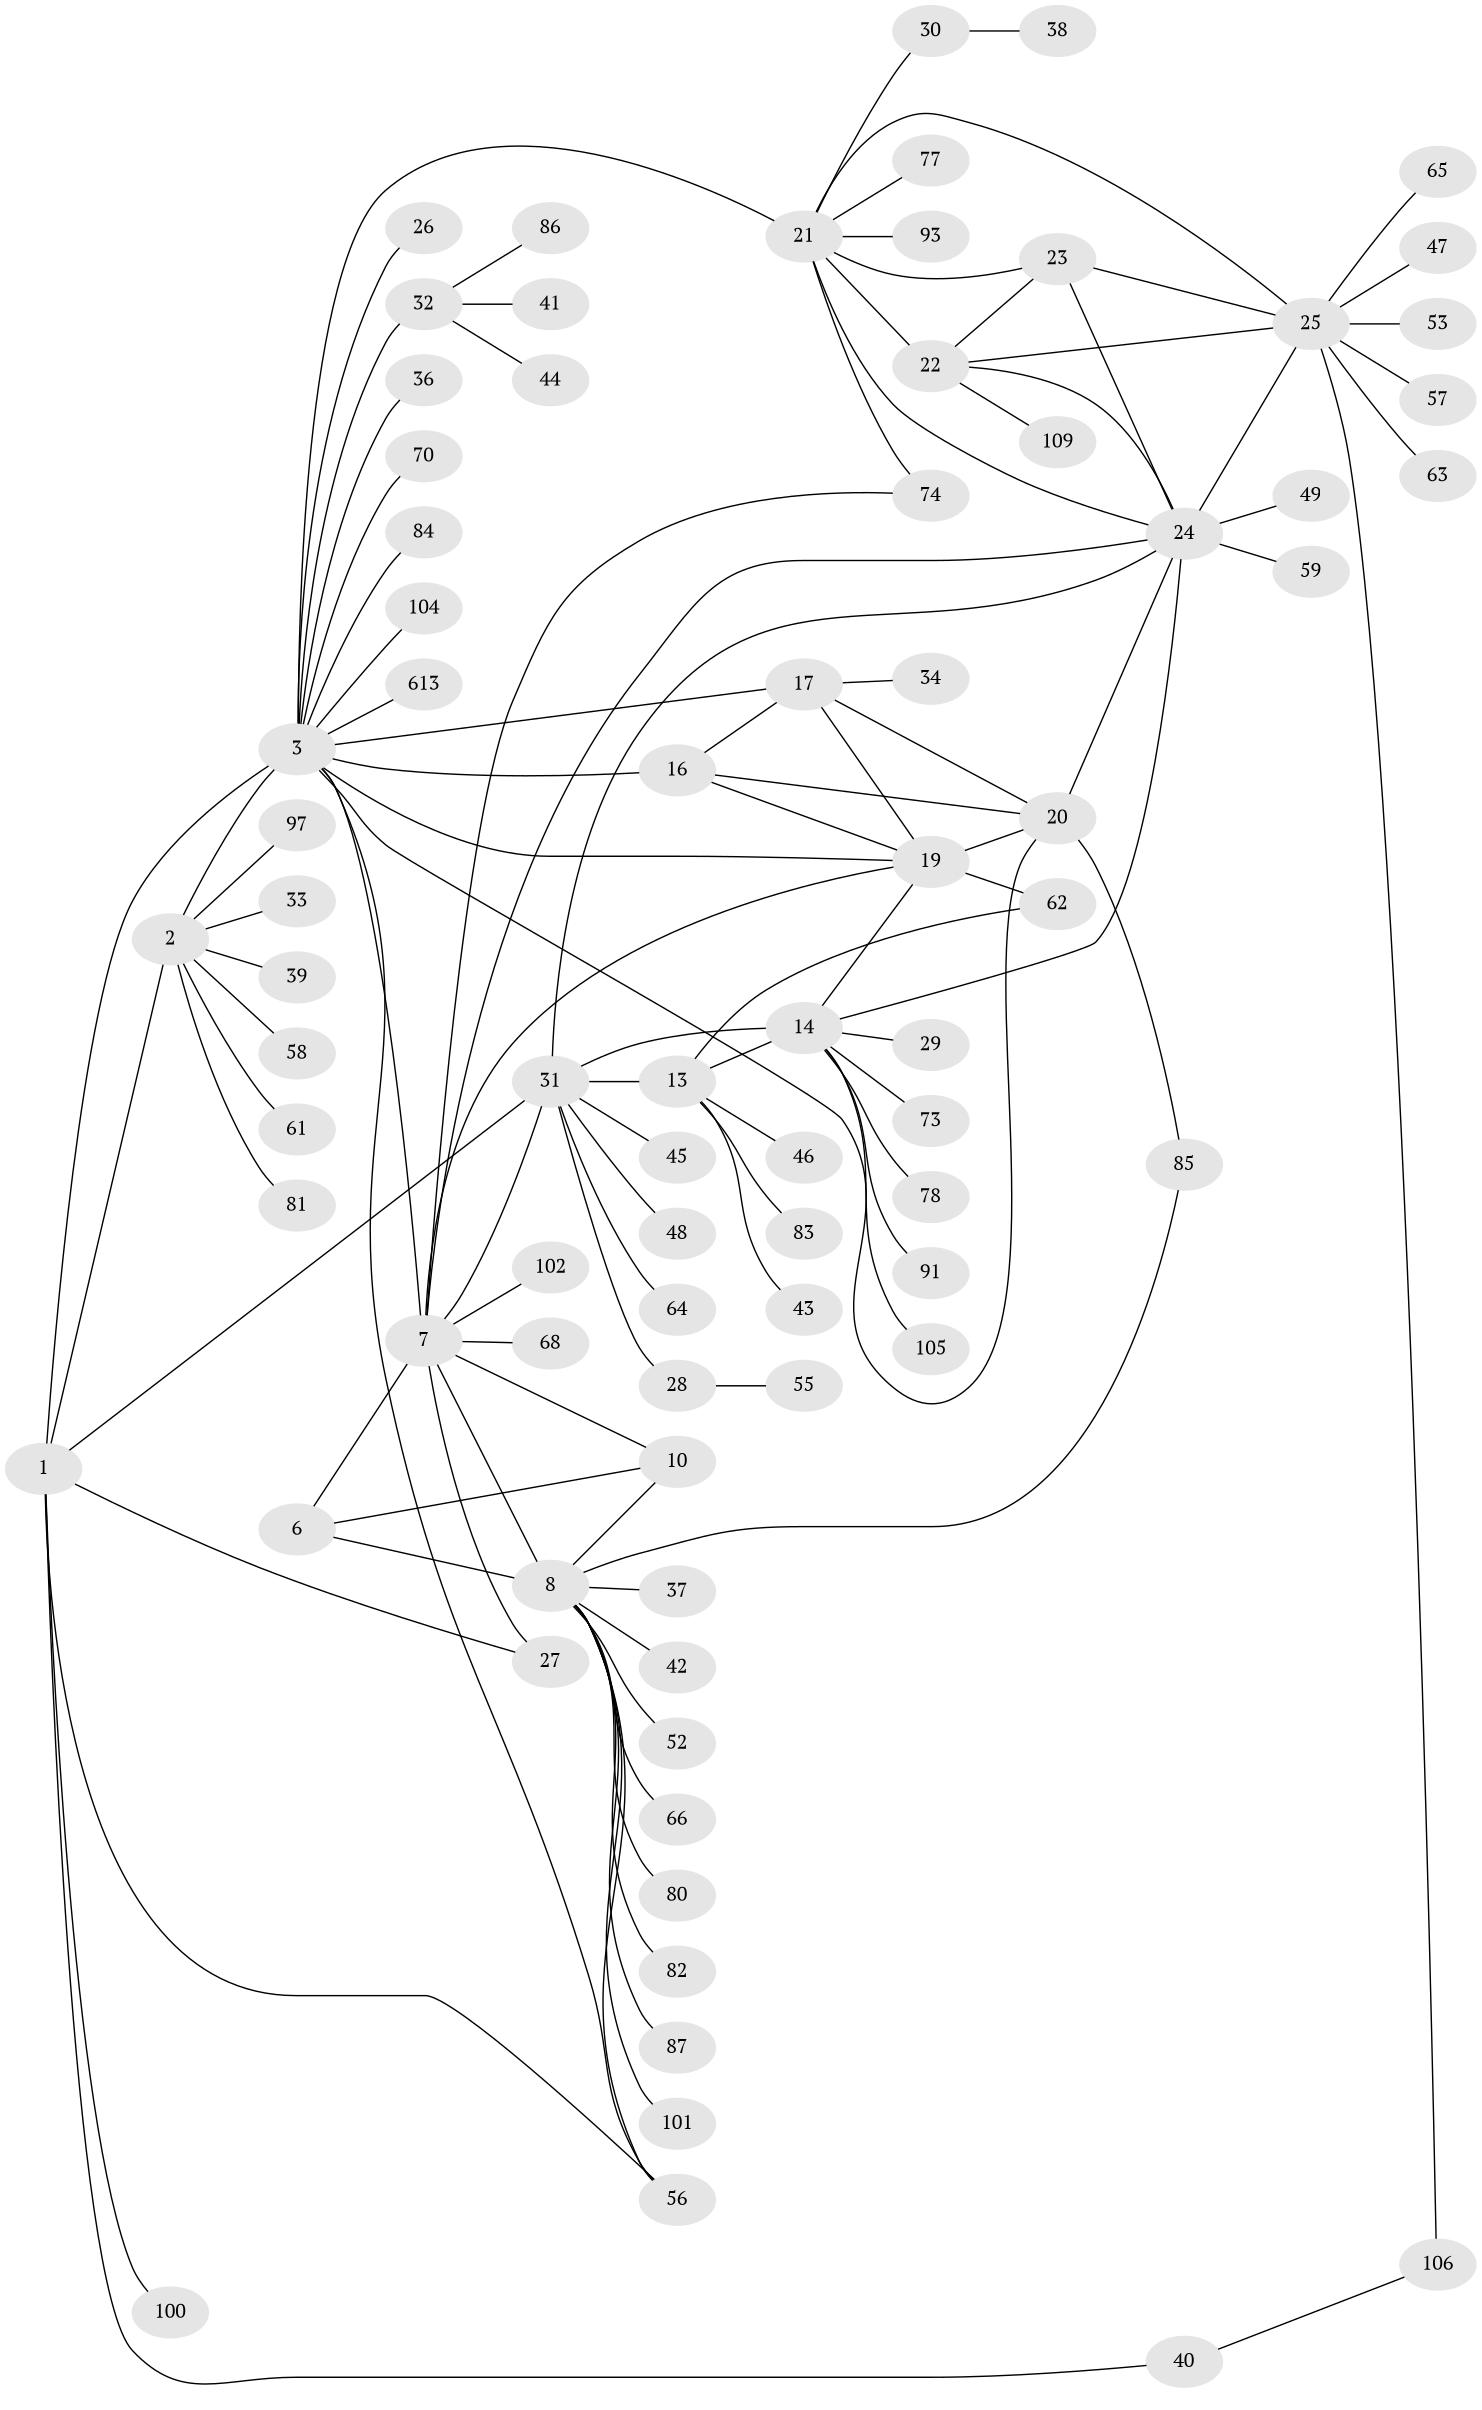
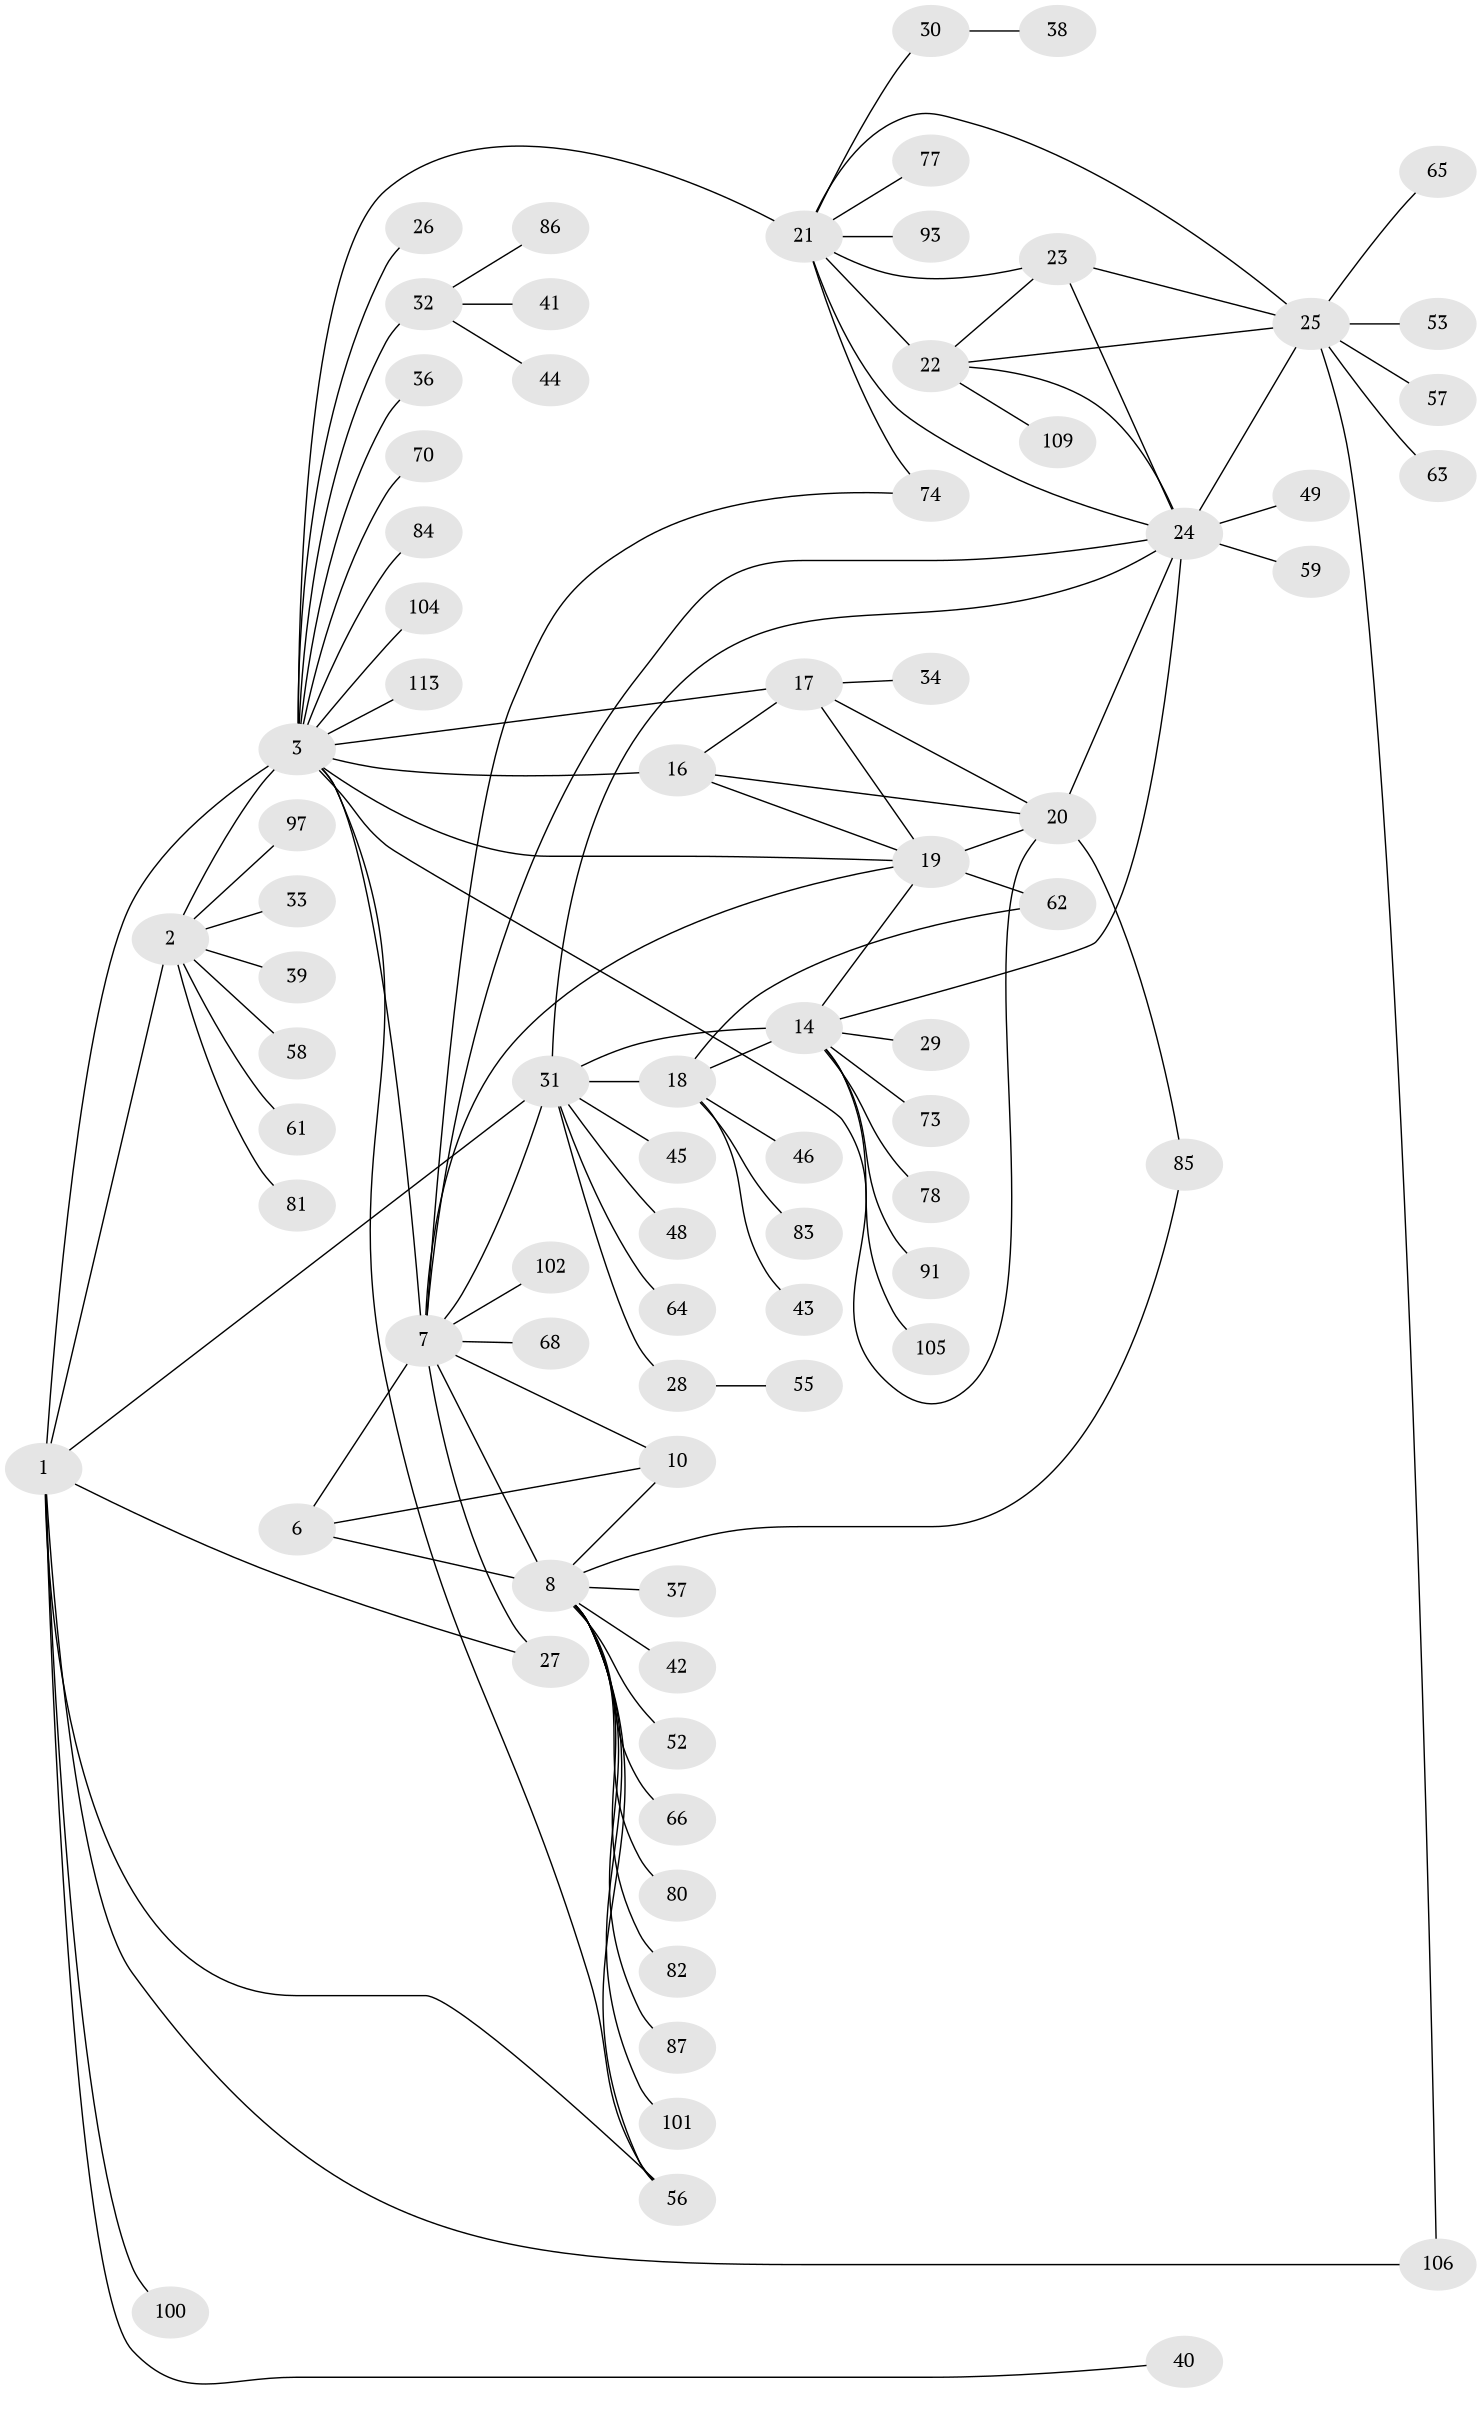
  graph {
    fontname="PT Serif"
    rankdir=LR
    node [color=gray90 fontname="PT Serif" style=filled]
    edge [fontname="PT Serif"]
    1
    2
    3 [super="+18+4"]
    n4 [label=31 super="+12"]
    27
    40
    56 [super="+89"]
    100
    106 [super="+112"]
    33 [super="+54"]
    39 [super="+69"]
    58
    61
    81
    97
    7
    16 [super="+96+75+95"]
    17 [super="+110+71"]
    19 [super="+51+99"]
    20
    21
    26
    32
    36
    70
    84
    104
-   113 [label=613]
+   113
    24 [super="+94+67"]
-   13
+   13 [label=18]
    14 [super="+15"]
    28
    45
    48
    64
    8 [super="+9+60"]
    10
    68
    74
    102
    34
    62
    85
    22
    23
    25
    30
    77
    93
    41
    44
    86
    6
    37 [super="+108"]
    42
    52
    66
    80
    82
    87
    101
    49 [super="+90"]
    59
    43
    46 [super="+50"]
    83
    29 [super="+31"]
    73
    78
    91
    105
    55 [super="+107+79+76"]
    109
-   47
    53
    57
    63
    65 [super="+103"]
    38
    1 -- 2
    1 -- 3 [weight=3]
    1 -- n4
    1 -- 27
    1 -- 40
    1 -- 56
    1 -- 100
-   40 -- 106
+   1 -- 106
    2 -- 3 [weight=3]
    2 -- 33
    2 -- 39
    2 -- 58
    2 -- 61
    2 -- 81
    2 -- 97
    3 -- 56
    3 -- 7
    3 -- 16
    3 -- 17
    3 -- 19
    3 -- 20
    3 -- 21
    3 -- 26
    3 -- 32
    3 -- 36
    3 -- 70
    3 -- 84
    3 -- 104
    3 -- 113
    n4 -- 24
    n4 -- 13 [weight=2]
    n4 -- 14 [weight=4]
    n4 -- 28
    n4 -- 45
    n4 -- 48
    n4 -- 64
    7 -- n4
    7 -- 27
    7 -- 19
    7 -- 24
    7 -- 8 [weight=2]
    7 -- 10
    7 -- 68
    7 -- 74
    7 -- 102
    16 -- 17
    16 -- 19
    16 -- 20
    17 -- 19
    17 -- 20
    17 -- 34
    19 -- 20
    19 -- 62
    20 -- 24
    20 -- 85
    21 -- 24
    21 -- 74
    21 -- 22
    21 -- 23
    21 -- 25
    21 -- 30
    21 -- 77
    21 -- 93
    32 -- 41
    32 -- 44
    32 -- 86
    24 -- 25
    24 -- 49
    24 -- 59
    13 -- 14 [weight=2]
    13 -- 62
    13 -- 43
    13 -- 46
    13 -- 83
    14 -- 19
    14 -- 24
    14 -- 29
    14 -- 73
    14 -- 78
    14 -- 91
    14 -- 105
    28 -- 55
    8 -- 56
    8 -- 10 [weight=2]
    8 -- 85
    8 -- 37
    8 -- 42
    8 -- 52
    8 -- 66
    8 -- 80
    8 -- 82
    8 -- 87
    8 -- 101
    22 -- 24
    22 -- 23
    22 -- 25
    22 -- 109
    23 -- 24
    23 -- 25
    25 -- 106
-   25 -- 47
    25 -- 53
    25 -- 57
    25 -- 63
    25 -- 65
    30 -- 38
    6 -- 7
    6 -- 8 [weight=2]
    6 -- 10
  }
